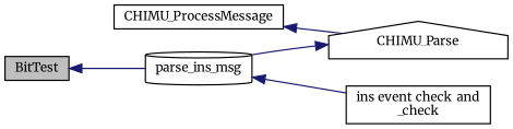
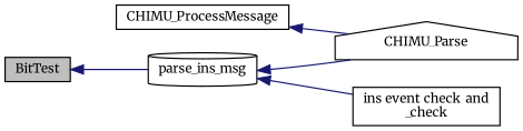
  digraph {
    fontname=Merriweather
    rankdir=LR
    node [color=black fillcolor=white fontname=Merriweather fontsize=10 shape=box style=filled]
    edge [color=midnightblue dir=back fontname=Merriweather fontsize=10 labelfontname=FreeSans labelfontsize=10 style=solid]
    n1 [fillcolor=grey75 fontcolor=black height=0.2 label=BitTest width=0.4]
    n2 [height=0.2 label=parse_ins_msg shape=cylinder width=0.4]
    n3 [height=0.2 label=CHIMU_ProcessMessage width=0.4]
    n4 [height=0.2 label=CHIMU_Parse shape=house width=0.4]
    n5 [height=0.2 label="ins_event_check_and\l_check" width=0.4]
    n1 -> n2
    n2 -> n5
    n3 -> n4
-   n4 -> n2
+   n2 -> n4
  }
